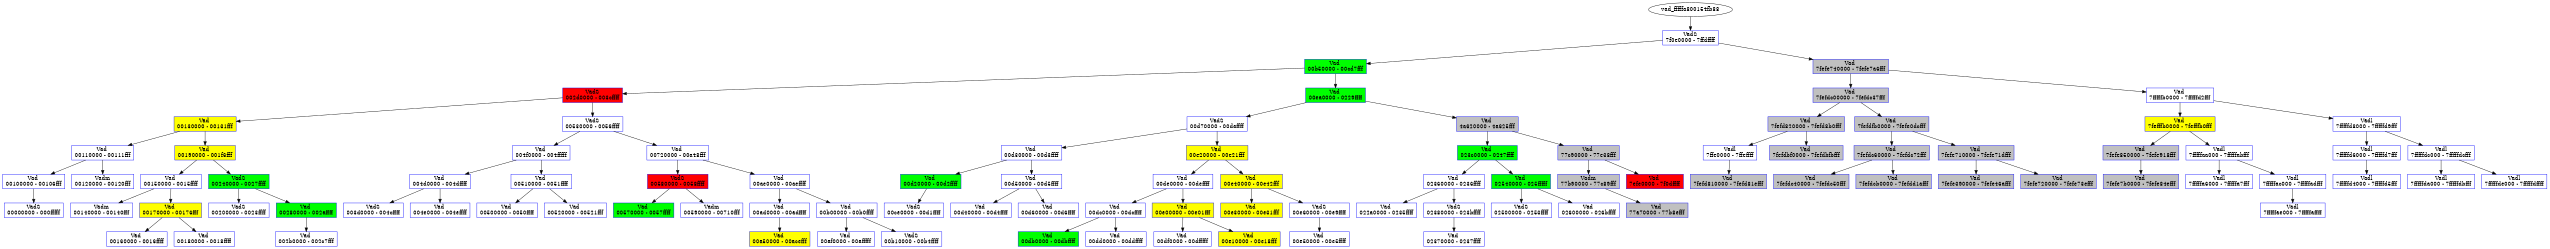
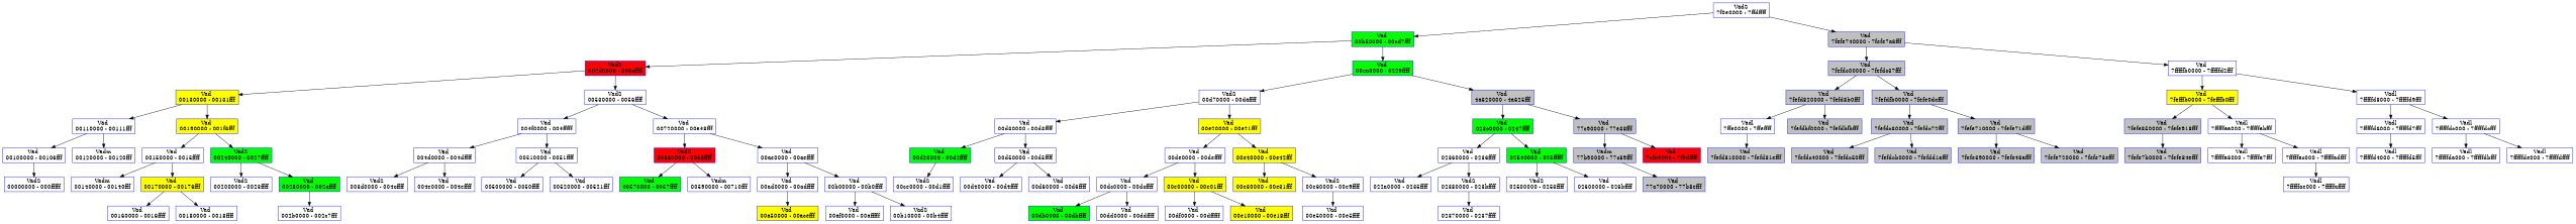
  digraph {
    rankdir=TB
    node [color=blue fillcolor=white shape=record style=filled]
    n1 [label="{ VadS\n7f0e0000 - 7ffdffff }"]
-   vad_fffffa800154fb88 [color="" fillcolor="" shape="" style=""]
    n3 [fillcolor=green label="{ Vad \n00b50000 - 00cd7fff }"]
    n4 [fillcolor=gray label="{ Vad \n7fefe740000 - 7fefe7a6fff }"]
    n5 [fillcolor=red label="{ VadS\n002d0000 - 003cffff }"]
    n6 [fillcolor=green label="{ Vad \n00ea0000 - 0229ffff }"]
    n7 [fillcolor=yellow label="{ Vad \n00130000 - 00131fff }"]
    n8 [label="{ VadS\n00530000 - 0056ffff }"]
    n9 [label="{ Vad \n00110000 - 00111fff }"]
    n10 [fillcolor=yellow label="{ Vad \n00190000 - 001f6fff }"]
    n11 [label="{ Vad \n00100000 - 00106fff }"]
    n12 [label="{ Vadm\n00120000 - 00120fff }"]
    n13 [label="{ VadS\n00000000 - 000fffff }"]
    n14 [label="{ Vad \n00150000 - 0015ffff }"]
    n15 [fillcolor=green label="{ VadS\n00240000 - 0027ffff }"]
    n16 [label="{ Vadm\n00140000 - 00140fff }"]
    n17 [fillcolor=yellow label="{ Vad \n00170000 - 00176fff }"]
    n18 [label="{ Vad \n00160000 - 0016ffff }"]
    n19 [label="{ Vad \n00180000 - 0018ffff }"]
    n20 [label="{ VadS\n00200000 - 0023ffff }"]
    n21 [fillcolor=green label="{ Vad \n00280000 - 002affff }"]
    n22 [label="{ Vad \n002b0000 - 002c7fff }"]
    n23 [label="{ Vad \n004f0000 - 004fffff }"]
    n24 [label="{ Vad \n00720000 - 00a48fff }"]
    n25 [label="{ Vad \n004d0000 - 004dffff }"]
    n26 [label="{ Vad \n00510000 - 0051ffff }"]
    n27 [label="{ VadS\n003d0000 - 004cffff }"]
    n28 [label="{ Vad \n004e0000 - 004effff }"]
    n29 [label="{ Vad \n00500000 - 0050ffff }"]
    n30 [label="{ Vad \n00520000 - 00521fff }"]
    n31 [fillcolor=red label="{ VadS\n00580000 - 0058ffff }"]
    n32 [label="{ Vad \n00ae0000 - 00aeffff }"]
    n33 [fillcolor=green label="{ Vad \n00570000 - 0057ffff }"]
    n34 [label="{ Vadm\n00590000 - 00710fff }"]
    n35 [label="{ Vad \n00ad0000 - 00adffff }"]
    n36 [label="{ Vad \n00b00000 - 00b0ffff }"]
    n37 [fillcolor=yellow label="{ Vad \n00a50000 - 00acefff }"]
    n38 [label="{ Vad \n00af0000 - 00afffff }"]
    n39 [label="{ VadS\n00b10000 - 00b4ffff }"]
    n40 [label="{ VadS\n00d70000 - 00daffff }"]
    n41 [fillcolor=gray label="{ Vad \n4a620000 - 4a625fff }"]
    n42 [label="{ Vad \n00d30000 - 00d3ffff }"]
    n43 [fillcolor=yellow label="{ Vad \n00e20000 - 00e21fff }"]
    n44 [fillcolor=green label="{ Vad \n00d20000 - 00d2ffff }"]
    n45 [label="{ Vad \n00d50000 - 00d5ffff }"]
    n46 [label="{ VadS\n00ce0000 - 00d1ffff }"]
    n47 [label="{ Vad \n00d40000 - 00d4ffff }"]
    n48 [label="{ Vad \n00d60000 - 00d6ffff }"]
    n49 [label="{ Vad \n00de0000 - 00deffff }"]
    n50 [fillcolor=yellow label="{ Vad \n00e40000 - 00e42fff }"]
    n51 [label="{ Vad \n00dc0000 - 00dcffff }"]
    n52 [fillcolor=yellow label="{ Vad \n00e00000 - 00e01fff }"]
    n53 [fillcolor=green label="{ Vad \n00db0000 - 00dbffff }"]
    n54 [label="{ Vad \n00dd0000 - 00ddffff }"]
    n55 [label="{ Vad \n00df0000 - 00dfffff }"]
    n56 [fillcolor=yellow label="{ Vad \n00e10000 - 00e18fff }"]
    n57 [fillcolor=yellow label="{ Vad \n00e30000 - 00e31fff }"]
    n58 [label="{ VadS\n00e60000 - 00e9ffff }"]
    n59 [label="{ Vad \n00e50000 - 00e5ffff }"]
    n60 [fillcolor=green label="{ Vad \n023c0000 - 0247ffff }"]
    n61 [fillcolor=gray label="{ Vad \n77c90000 - 77e38fff }"]
    n62 [label="{ Vad \n02360000 - 0236ffff }"]
    n63 [fillcolor=green label="{ Vad \n02540000 - 025fffff }"]
    n64 [label="{ Vad \n022a0000 - 0235ffff }"]
    n65 [label="{ VadS\n02380000 - 023bffff }"]
    n66 [label="{ Vad \n02370000 - 0237ffff }"]
    n67 [label="{ VadS\n02500000 - 0253ffff }"]
    n68 [label="{ Vad \n02600000 - 026bffff }"]
    n69 [fillcolor=gray label="{ Vadm\n77b90000 - 77c89fff }"]
    n70 [fillcolor=red label="{ Vad \n7efe0000 - 7f0dffff }"]
    n71 [fillcolor=gray label="{ Vad \n77a70000 - 77b8efff }"]
    n72 [fillcolor=gray label="{ Vad \n7fefdc00000 - 7fefdc37fff }"]
    n73 [label="{ Vad \n7fffffb0000 - 7fffffd2fff }"]
    n74 [fillcolor=gray label="{ Vad \n7fefd820000 - 7fefd8b0fff }"]
    n75 [fillcolor=gray label="{ Vad \n7fefdfb0000 - 7fefe0dcfff }"]
    n76 [label="{ Vadl\n7ffe0000 - 7ffeffff }"]
    n77 [fillcolor=gray label="{ Vad \n7fefdbf0000 - 7fefdbfbfff }"]
    n78 [fillcolor=gray label="{ Vad \n7fefd810000 - 7fefd81efff }"]
    n79 [fillcolor=gray label="{ Vad \n7fefdc60000 - 7fefdc72fff }"]
    n80 [fillcolor=gray label="{ Vad \n7fefe710000 - 7fefe71dfff }"]
    n81 [fillcolor=gray label="{ Vad \n7fefdc40000 - 7fefdc50fff }"]
    n82 [fillcolor=gray label="{ Vad \n7fefdcb0000 - 7fefdd1afff }"]
    n83 [fillcolor=gray label="{ Vad \n7fefe390000 - 7fefe46afff }"]
    n84 [fillcolor=gray label="{ Vad \n7fefe720000 - 7fefe73efff }"]
    n85 [fillcolor=yellow label="{ Vad \n7fefffb0000 - 7fefffb0fff }"]
    n86 [label="{ Vadl\n7fffffd8000 - 7fffffd9fff }"]
    n87 [fillcolor=gray label="{ Vad \n7fefe850000 - 7fefe918fff }"]
    n88 [label="{ Vadl\n7fffffaa000 - 7fffffabfff }"]
    n89 [fillcolor=gray label="{ Vad \n7fefe7b0000 - 7fefe84efff }"]
    n90 [label="{ Vadl\n7fffffa6000 - 7fffffa7fff }"]
    n91 [label="{ Vadl\n7fffffac000 - 7fffffadfff }"]
    n92 [label="{ Vadl\n7fffffae000 - 7fffffaffff }"]
    n93 [label="{ Vadl\n7fffffd6000 - 7fffffd7fff }"]
    n94 [label="{ Vadl\n7fffffdc000 - 7fffffdcfff }"]
    n95 [label="{ Vadl\n7fffffd4000 - 7fffffd5fff }"]
    n96 [label="{ Vadl\n7fffffda000 - 7fffffdbfff }"]
    n97 [label="{ Vadl\n7fffffde000 - 7fffffdffff }"]
    n1 -> n3
    n1 -> n4
-   vad_fffffa800154fb88 -> n1
    n3 -> n5
    n3 -> n6
    n4 -> n72
    n4 -> n73
    n5 -> n7
    n5 -> n8
    n6 -> n40
    n6 -> n41
    n7 -> n9
    n7 -> n10
    n8 -> n23
    n8 -> n24
    n9 -> n11
    n9 -> n12
    n10 -> n14
    n10 -> n15
    n11 -> n13
    n14 -> n16
    n14 -> n17
    n15 -> n20
    n15 -> n21
    n17 -> n18
    n17 -> n19
    n21 -> n22
    n23 -> n25
    n23 -> n26
    n24 -> n31
    n24 -> n32
    n25 -> n27
    n25 -> n28
    n26 -> n29
    n26 -> n30
    n31 -> n33
    n31 -> n34
    n32 -> n35
    n32 -> n36
    n35 -> n37
    n36 -> n38
    n36 -> n39
    n40 -> n42
    n40 -> n43
    n41 -> n60
    n41 -> n61
    n42 -> n44
    n42 -> n45
    n43 -> n49
    n43 -> n50
    n44 -> n46
    n45 -> n47
    n45 -> n48
    n49 -> n51
    n49 -> n52
    n50 -> n57
    n50 -> n58
    n51 -> n53
    n51 -> n54
    n52 -> n55
    n52 -> n56
    n58 -> n59
    n60 -> n62
    n60 -> n63
    n61 -> n69
    n61 -> n70
    n62 -> n64
    n62 -> n65
    n63 -> n67
    n63 -> n68
    n65 -> n66
    n69 -> n71
    n72 -> n74
    n72 -> n75
    n73 -> n85
    n73 -> n86
    n74 -> n76
    n74 -> n77
    n75 -> n79
    n75 -> n80
    n76 -> n78
    n79 -> n81
    n79 -> n82
    n80 -> n83
    n80 -> n84
    n85 -> n87
    n85 -> n88
    n86 -> n93
    n86 -> n94
    n87 -> n89
    n88 -> n90
    n88 -> n91
    n91 -> n92
    n93 -> n95
    n94 -> n96
    n94 -> n97
  }
